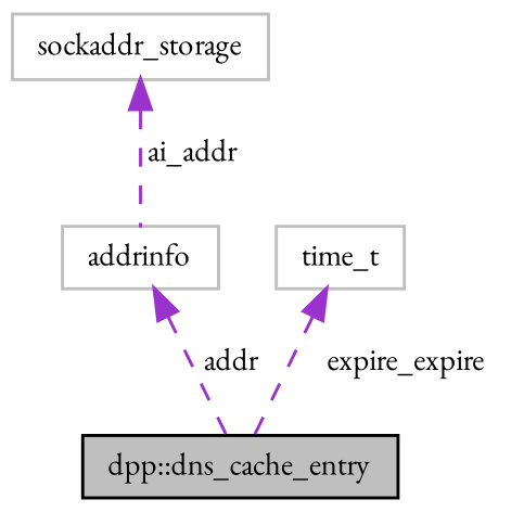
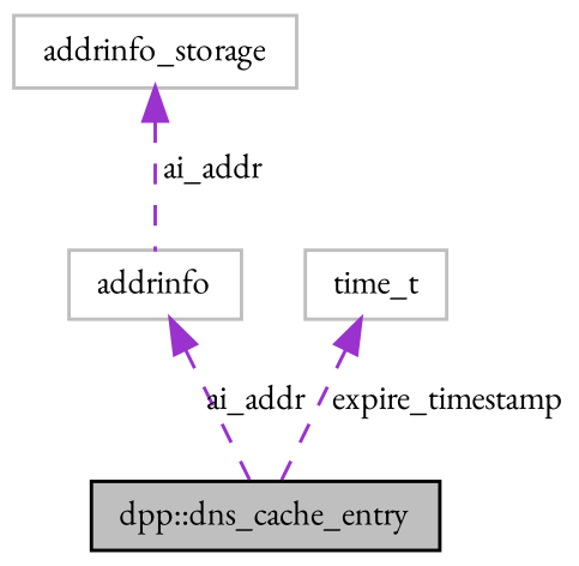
  digraph {
    fontname="EB Garamond"
    node [color=grey75 fontname="EB Garamond" fontsize=10 shape=record]
    edge [color=darkorchid3 dir=back fontname="EB Garamond" fontsize=10 labelfontname=Helvetica labelfontsize=10 style=dashed]
    n1 [color=black fillcolor=grey75 fontcolor=black height=0.2 label="dpp::dns_cache_entry" style=filled width=0.4]
    n2 [height=0.2 label=addrinfo width=0.4]
-   n3 [height=0.2 label=sockaddr_storage width=0.4]
+   n3 [height=0.2 label=addrinfo_storage width=0.4]
    n4 [height=0.2 label=time_t width=0.4]
-   n2 -> n1 [label=" addr"]
+   n2 -> n1 [label=" ai_addr"]
    n3 -> n2 [label=" ai_addr"]
-   n4 -> n1 [label=" expire_expire"]
+   n4 -> n1 [label=" expire_timestamp"]
  }
